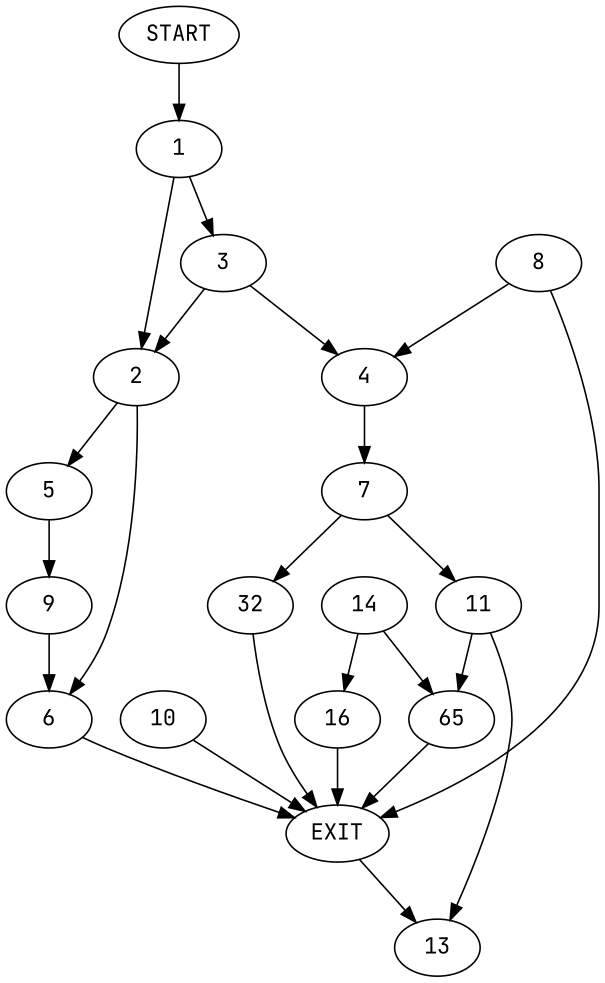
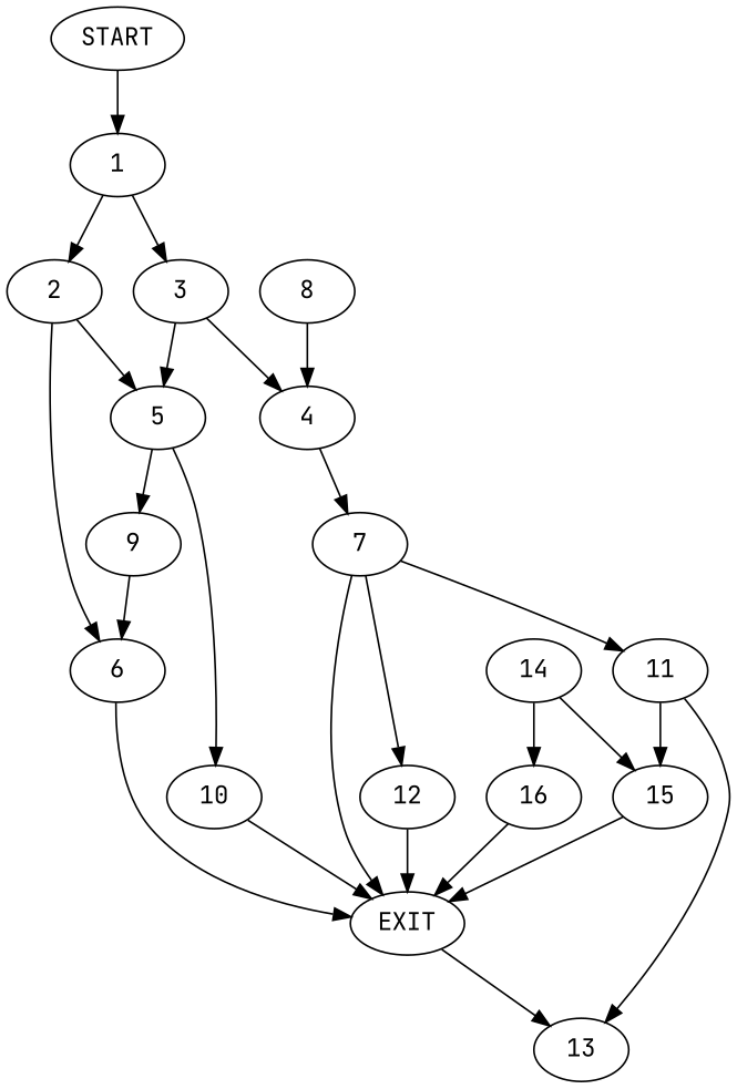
  digraph {
    fontname="JetBrains Mono"
    node [fontname="JetBrains Mono"]
    edge [fontname="JetBrains Mono"]
    n1 [label=START]
    1
    2
    3
    n5 [label=EXIT]
    13
    5
    6
    4
    9
    10
    7
    11
-   12 [label=32]
+   12
    8
-   15 [label=65]
+   15
    14
    16
    n1 -> 1
    1 -> 2
    1 -> 3
    2 -> 5
    2 -> 6
-   3 -> 2
+   3 -> 5
    3 -> 4
    n5 -> 13
    5 -> 9
+   5 -> 10
    6 -> n5
    4 -> 7
    9 -> 6
    10 -> n5
    7 -> 11
    7 -> 12
    11 -> 13
    11 -> 15
    12 -> n5
-   8 -> n5
+   7 -> n5
    8 -> 4
    15 -> n5
    14 -> 15
    14 -> 16
    16 -> n5
  }
